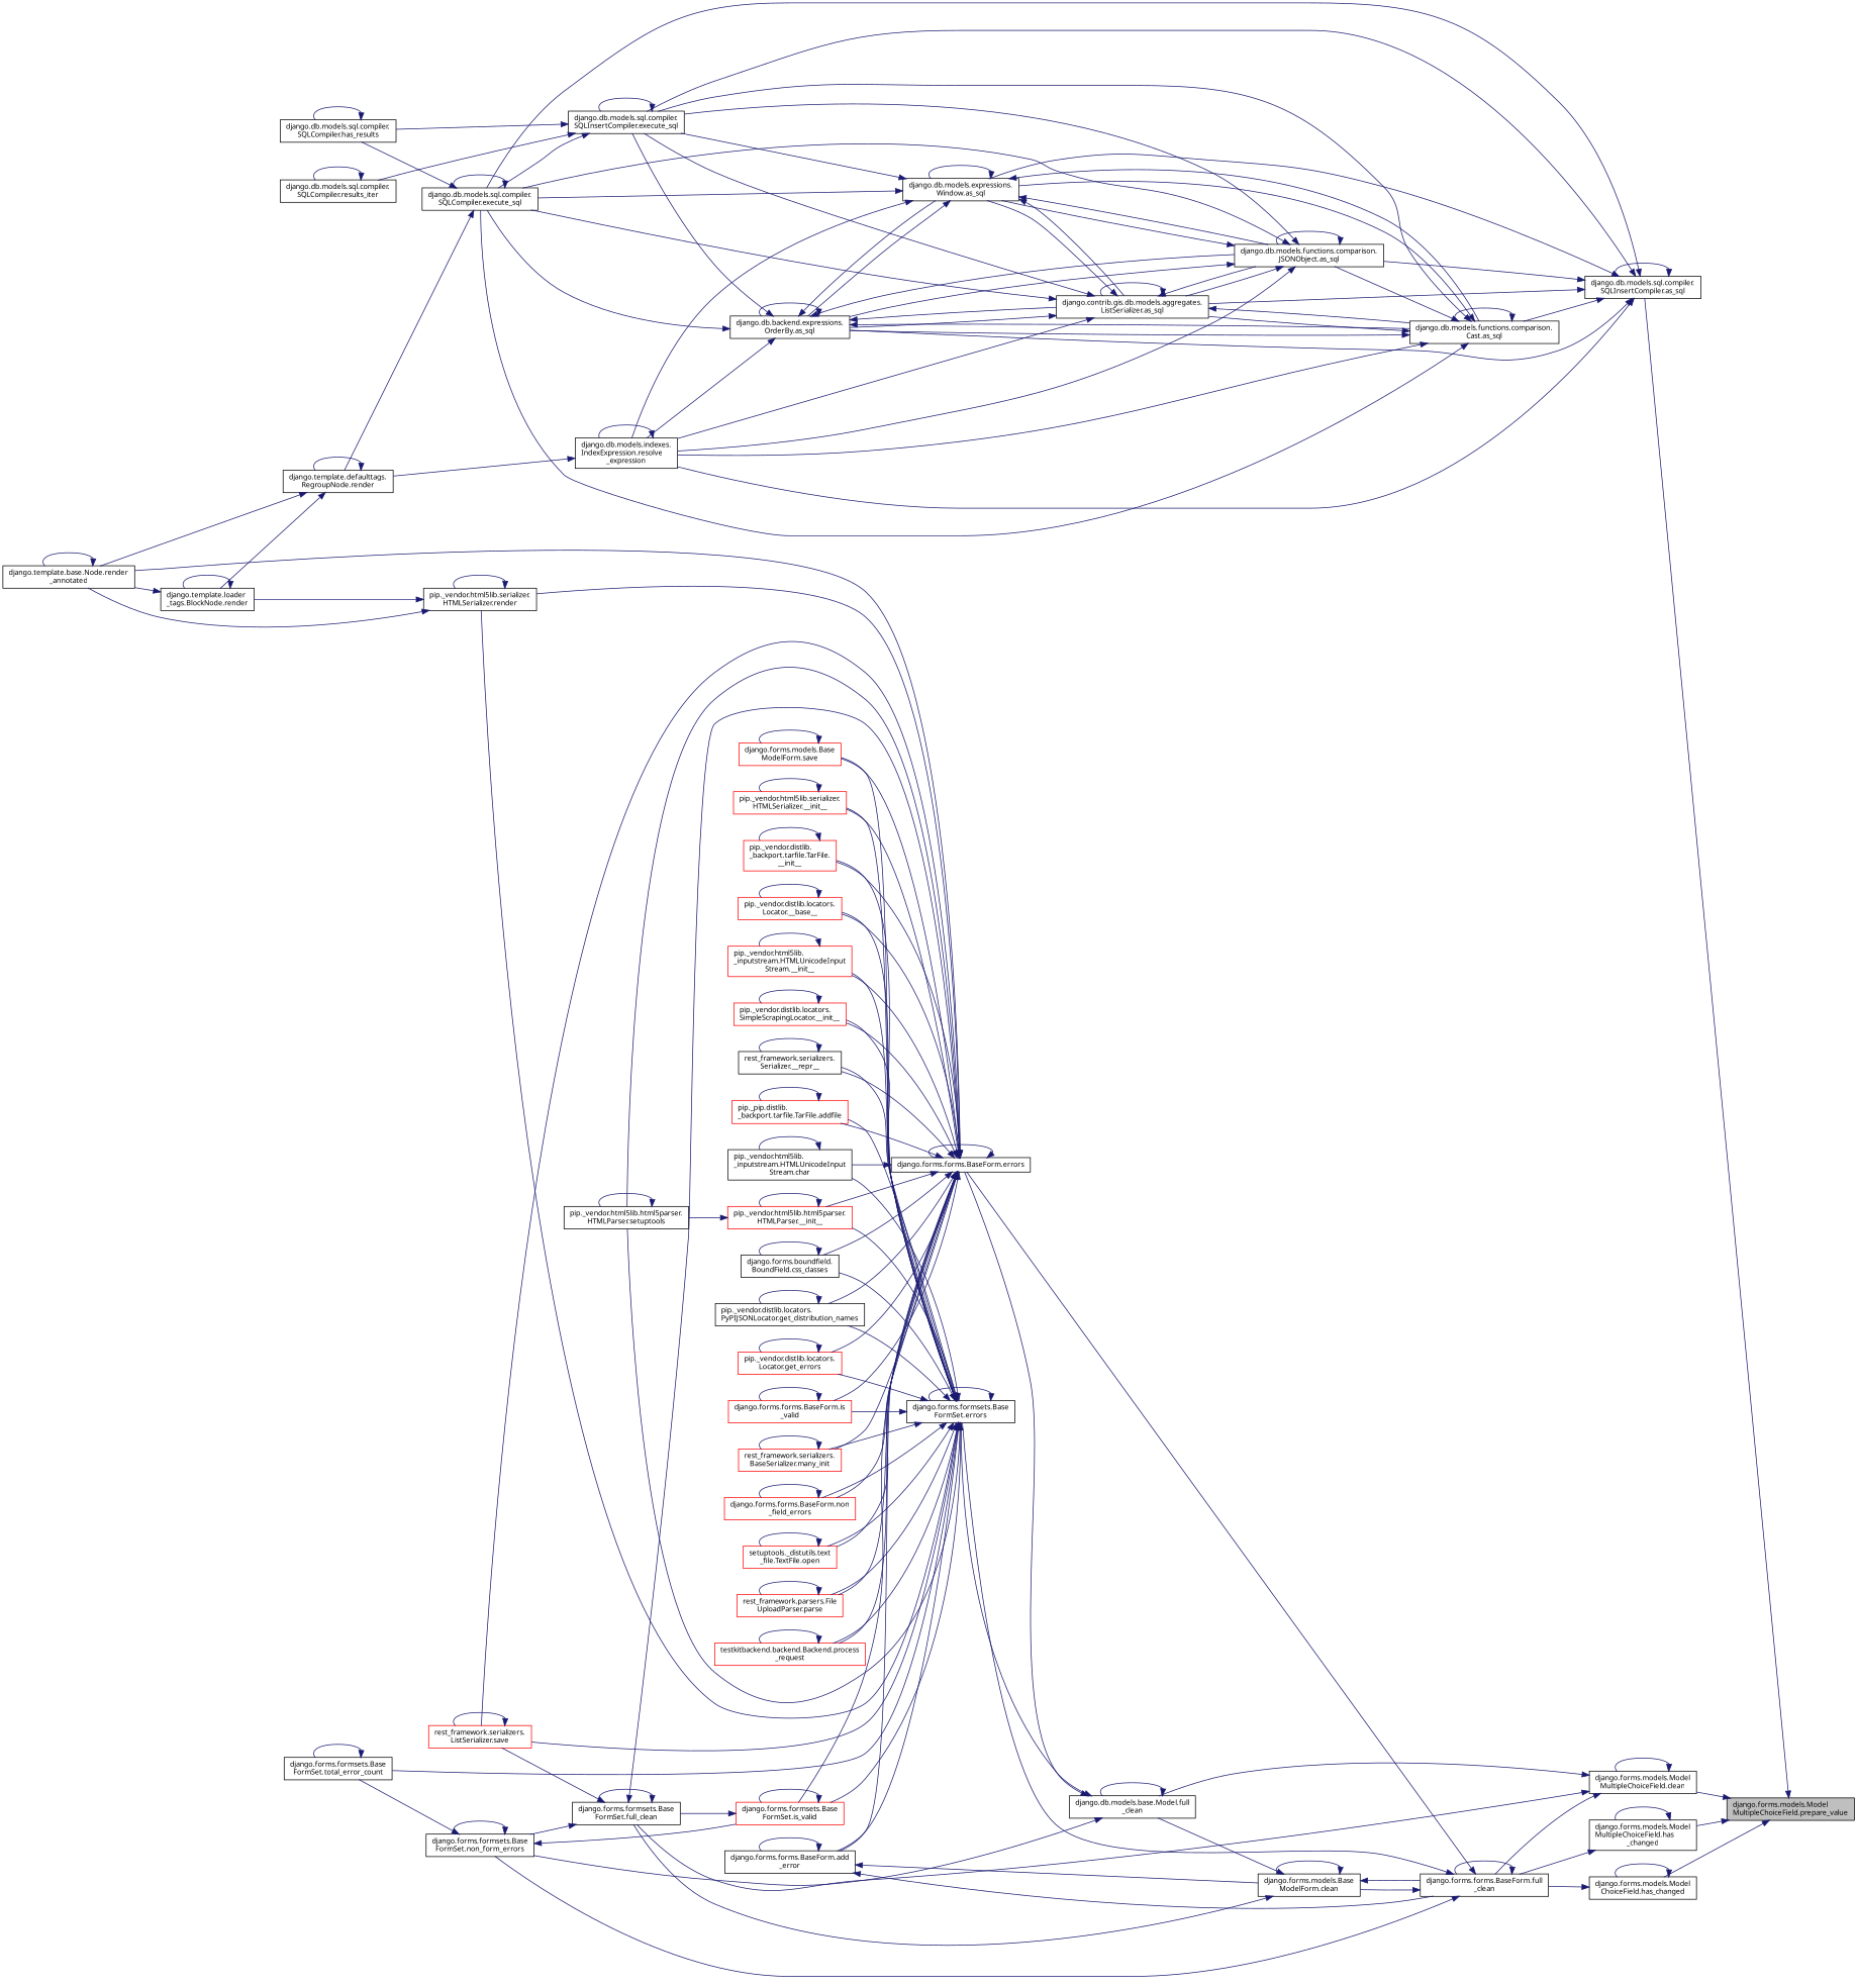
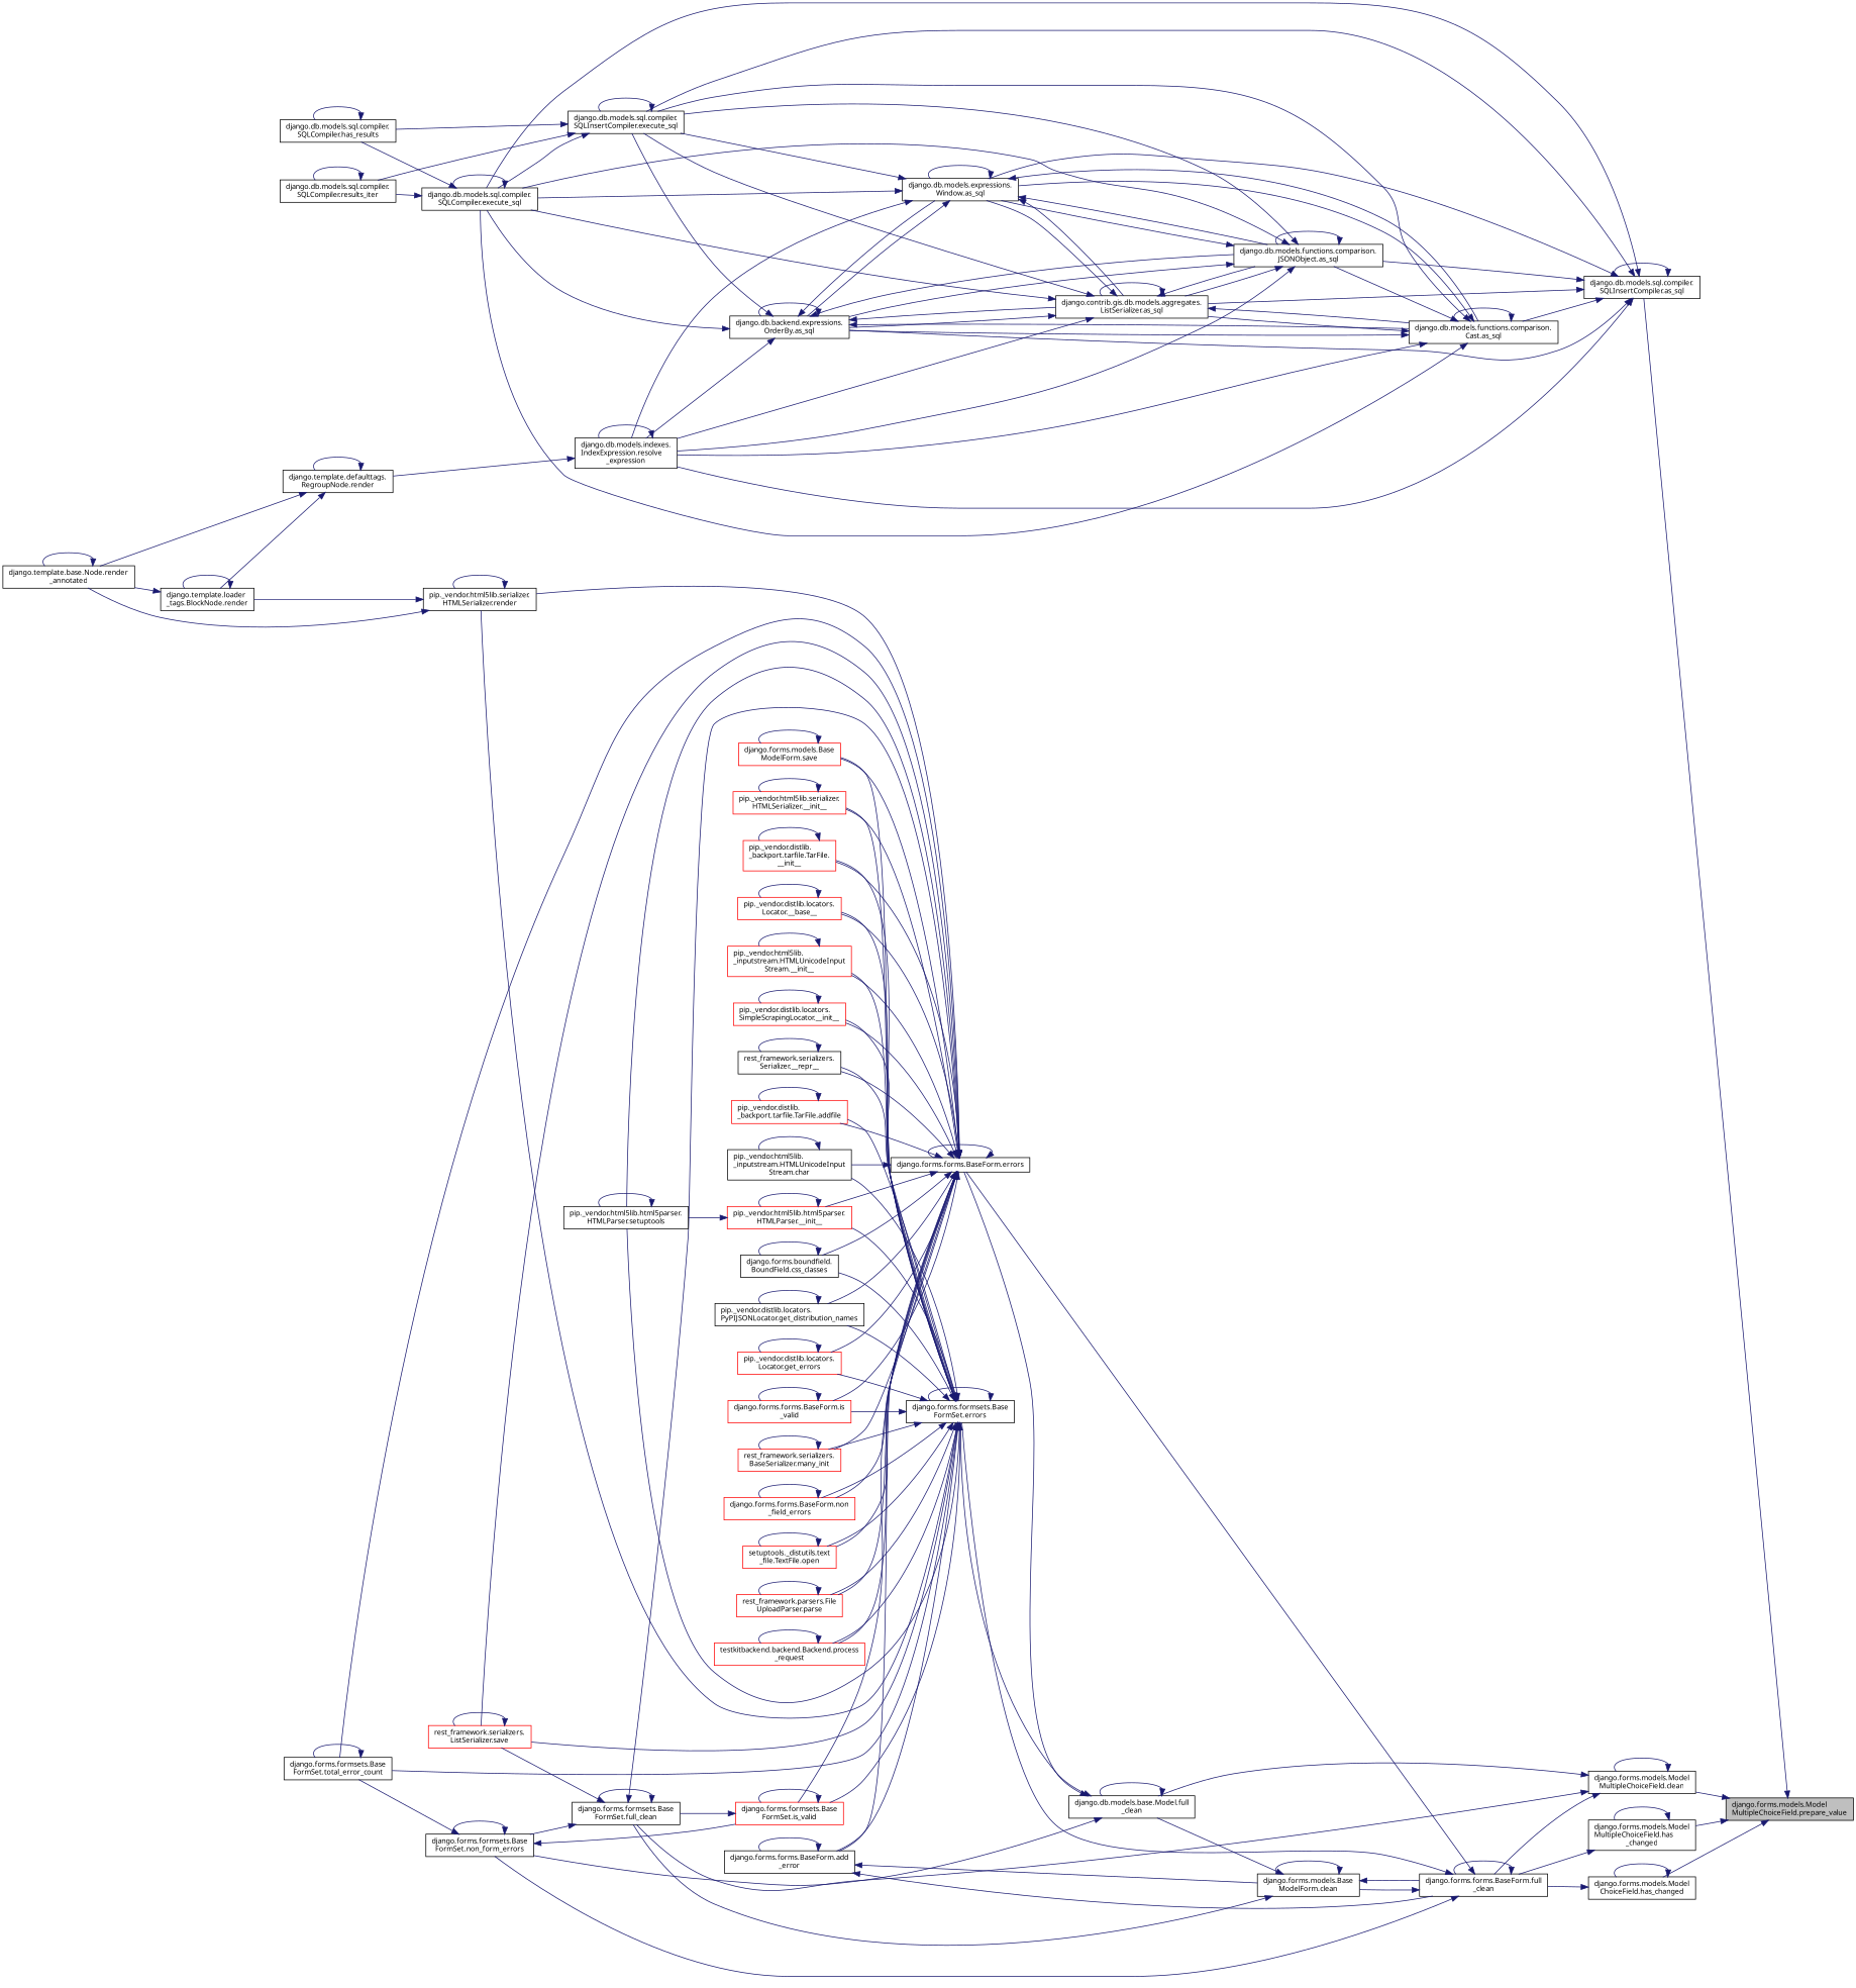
  digraph {
    fontname="Noto Sans"
    rankdir=RL
    node [color=black fillcolor=white fontname="Noto Sans" fontsize=10 shape=record style=filled]
    edge [color=midnightblue dir=back fontname="Noto Sans" fontsize=10 labelfontname=Helvetica labelfontsize=10 style=solid]
    n1 [fillcolor=grey75 fontcolor=black height=0.2 label="django.forms.models.Model\lMultipleChoiceField.prepare_value" width=0.4]
    n2 [height=0.2 label="django.db.models.sql.compiler.\lSQLInsertCompiler.as_sql" width=0.4]
    n3 [height=0.2 label="django.forms.models.Model\lMultipleChoiceField.clean" width=0.4]
    n4 [height=0.2 label="django.forms.models.Model\lChoiceField.has_changed" width=0.4]
    n5 [height=0.2 label="django.forms.models.Model\lMultipleChoiceField.has\l_changed" width=0.4]
    n6 [height=0.2 label="django.db.models.functions.comparison.\lCast.as_sql" width=0.4]
    n7 [height=0.2 label="django.db.models.functions.comparison.\lJSONObject.as_sql" width=0.4]
    n8 [height=0.2 label="django.contrib.gis.db.models.aggregates.\lListSerializer.as_sql" width=0.4]
    n9 [height=0.2 label="django.db.models.expressions.\lWindow.as_sql" width=0.4]
    n10 [height=0.2 label="django.db.backend.expressions.\lOrderBy.as_sql" width=0.4]
    n11 [height=0.2 label="django.db.models.sql.compiler.\lSQLCompiler.execute_sql" width=0.4]
    n12 [height=0.2 label="django.db.models.sql.compiler.\lSQLInsertCompiler.execute_sql" width=0.4]
    n13 [height=0.2 label="django.db.models.indexes.\lIndexExpression.resolve\l_expression" width=0.4]
    n14 [height=0.2 label="django.forms.forms.BaseForm.full\l_clean" width=0.4]
    n15 [height=0.2 label="django.forms.formsets.Base\lFormSet.full_clean" width=0.4]
    n16 [height=0.2 label="django.db.models.base.Model.full\l_clean" width=0.4]
    n17 [height=0.2 label="django.db.models.sql.compiler.\lSQLCompiler.has_results" width=0.4]
    n18 [height=0.2 label="django.db.models.sql.compiler.\lSQLCompiler.results_iter" width=0.4]
    n19 [height=0.2 label="django.template.defaulttags.\lRegroupNode.render" width=0.4]
    n20 [height=0.2 label="django.template.loader\l_tags.BlockNode.render" width=0.4]
    n21 [height=0.2 label="django.template.base.Node.render\l_annotated" width=0.4]
    n22 [height=0.2 label="django.forms.models.Base\lModelForm.clean" width=0.4]
    n23 [height=0.2 label="django.forms.forms.BaseForm.errors" width=0.4]
    n24 [height=0.2 label="django.forms.formsets.Base\lFormSet.errors" width=0.4]
    n25 [height=0.2 label="django.forms.formsets.Base\lFormSet.non_form_errors" width=0.4]
    n26 [color=red height=0.2 label="rest_framework.serializers.\lListSerializer.save" width=0.4]
    n27 [color=red height=0.2 label="pip._vendor.html5lib.serializer.\lHTMLSerializer.__init__" width=0.4]
    n28 [color=red height=0.2 label="pip._vendor.distlib.\l_backport.tarfile.TarFile.\l__init__" width=0.4]
    n29 [color=red height=0.2 label="pip._vendor.distlib.locators.\lLocator.__base__" width=0.4]
    n30 [color=red height=0.2 label="pip._vendor.html5lib.\l_inputstream.HTMLUnicodeInput\lStream.__init__" width=0.4]
    n31 [color=red height=0.2 label="pip._vendor.html5lib.html5parser.\lHTMLParser.__init__" width=0.4]
    n32 [height=0.2 label="pip._vendor.html5lib.html5parser.\lHTMLParser.setuptools" width=0.4]
    n33 [color=red height=0.2 label="pip._vendor.distlib.locators.\lSimpleScrapingLocator.__init__" width=0.4]
    n34 [height=0.2 label="rest_framework.serializers.\lSerializer.__repr__" width=0.4]
    n35 [height=0.2 label="django.forms.forms.BaseForm.add\l_error" width=0.4]
-   n36 [color=red height=0.2 label="pip._pip.distlib.\l_backport.tarfile.TarFile.addfile" width=0.4]
+   n36 [color=red height=0.2 label="pip._vendor.distlib.\l_backport.tarfile.TarFile.addfile" width=0.4]
    n37 [height=0.2 label="pip._vendor.html5lib.\l_inputstream.HTMLUnicodeInput\lStream.char" width=0.4]
    n38 [height=0.2 label="django.forms.boundfield.\lBoundField.css_classes" width=0.4]
    n39 [height=0.2 label="pip._vendor.distlib.locators.\lPyPIJSONLocator.get_distribution_names" width=0.4]
    n40 [color=red height=0.2 label="pip._vendor.distlib.locators.\lLocator.get_errors" width=0.4]
    n41 [color=red height=0.2 label="django.forms.forms.BaseForm.is\l_valid" width=0.4]
    n42 [color=red height=0.2 label="django.forms.formsets.Base\lFormSet.is_valid" width=0.4]
    n43 [color=red height=0.2 label="rest_framework.serializers.\lBaseSerializer.many_init" width=0.4]
    n44 [color=red height=0.2 label="django.forms.forms.BaseForm.non\l_field_errors" width=0.4]
    n45 [color=red height=0.2 label="setuptools._distutils.text\l_file.TextFile.open" width=0.4]
    n46 [color=red height=0.2 label="rest_framework.parsers.File\lUploadParser.parse" width=0.4]
    n47 [color=red height=0.2 label="testkitbackend.backend.Backend.process\l_request" width=0.4]
    n48 [height=0.2 label="pip._vendor.html5lib.serializer.\lHTMLSerializer.render" width=0.4]
    n49 [color=red height=0.2 label="django.forms.models.Base\lModelForm.save" width=0.4]
    n50 [height=0.2 label="django.forms.formsets.Base\lFormSet.total_error_count" width=0.4]
    n1 -> n2
    n1 -> n3
    n1 -> n4
    n1 -> n5
    n2 -> n2
    n2 -> n6
    n2 -> n7
    n2 -> n8
    n2 -> n9
    n2 -> n10
    n2 -> n11
    n2 -> n12
    n2 -> n13
    n3 -> n3
    n3 -> n14
    n3 -> n15
    n3 -> n16
    n4 -> n4
    n4 -> n14
    n5 -> n5
    n5 -> n14
    n6 -> n6
    n6 -> n7
    n6 -> n8
    n6 -> n9
    n6 -> n10
    n6 -> n11
    n6 -> n12
    n6 -> n13
    n7 -> n7
    n7 -> n8
    n7 -> n9
    n7 -> n10
    n7 -> n11
    n7 -> n12
    n7 -> n13
    n8 -> n6
    n8 -> n7
    n8 -> n8
    n8 -> n9
    n8 -> n10
    n8 -> n11
    n8 -> n12
    n8 -> n13
    n9 -> n6
    n9 -> n7
    n9 -> n8
    n9 -> n9
    n9 -> n10
    n9 -> n11
    n9 -> n12
    n9 -> n13
    n10 -> n6
    n10 -> n7
    n10 -> n8
    n10 -> n9
    n10 -> n10
    n10 -> n11
    n10 -> n12
    n10 -> n13
    n11 -> n11
    n11 -> n17
-   n11 -> n19
+   n11 -> n18
    n12 -> n11
    n12 -> n12
    n12 -> n17
    n12 -> n18
    n13 -> n13
    n13 -> n19
    n14 -> n14
    n14 -> n22
    n14 -> n23
    n14 -> n24
    n14 -> n25
    n15 -> n15
    n15 -> n23
    n15 -> n25
    n15 -> n26
    n16 -> n16
    n16 -> n23
    n16 -> n24
    n16 -> n25
    n17 -> n17
    n18 -> n18
    n19 -> n19
    n19 -> n20
    n19 -> n21
    n20 -> n20
    n20 -> n21
    n21 -> n21
    n22 -> n14
    n22 -> n15
    n22 -> n16
    n22 -> n22
    n23 -> n23
    n23 -> n26
    n23 -> n27
    n23 -> n28
    n23 -> n29
    n23 -> n30
    n23 -> n31
    n23 -> n32
    n23 -> n33
    n23 -> n34
    n23 -> n35
    n23 -> n36
    n23 -> n37
    n23 -> n38
    n23 -> n39
    n23 -> n40
    n23 -> n41
    n23 -> n42
    n23 -> n43
    n23 -> n44
    n23 -> n45
    n23 -> n46
    n23 -> n47
    n23 -> n48
    n23 -> n49
-   n23 -> n21
+   n23 -> n50
    n24 -> n24
    n24 -> n26
    n24 -> n27
    n24 -> n28
    n24 -> n29
    n24 -> n30
    n24 -> n31
    n24 -> n32
    n24 -> n33
    n24 -> n34
    n24 -> n35
    n24 -> n36
    n24 -> n37
    n24 -> n38
    n24 -> n39
    n24 -> n40
    n24 -> n41
    n24 -> n42
    n24 -> n43
    n24 -> n44
    n24 -> n45
    n24 -> n46
    n24 -> n47
    n24 -> n48
    n24 -> n49
    n24 -> n50
    n25 -> n25
    n25 -> n42
    n25 -> n50
    n26 -> n26
    n27 -> n27
    n28 -> n28
    n29 -> n29
    n30 -> n30
    n31 -> n31
    n31 -> n32
    n32 -> n32
    n33 -> n33
    n34 -> n34
    n35 -> n14
    n35 -> n22
    n35 -> n35
    n36 -> n36
    n37 -> n37
    n38 -> n38
    n39 -> n39
    n40 -> n40
    n41 -> n41
    n42 -> n15
    n42 -> n42
    n43 -> n43
    n44 -> n44
    n45 -> n45
    n46 -> n46
    n47 -> n47
    n48 -> n20
    n48 -> n21
    n48 -> n48
    n49 -> n49
    n50 -> n50
  }
